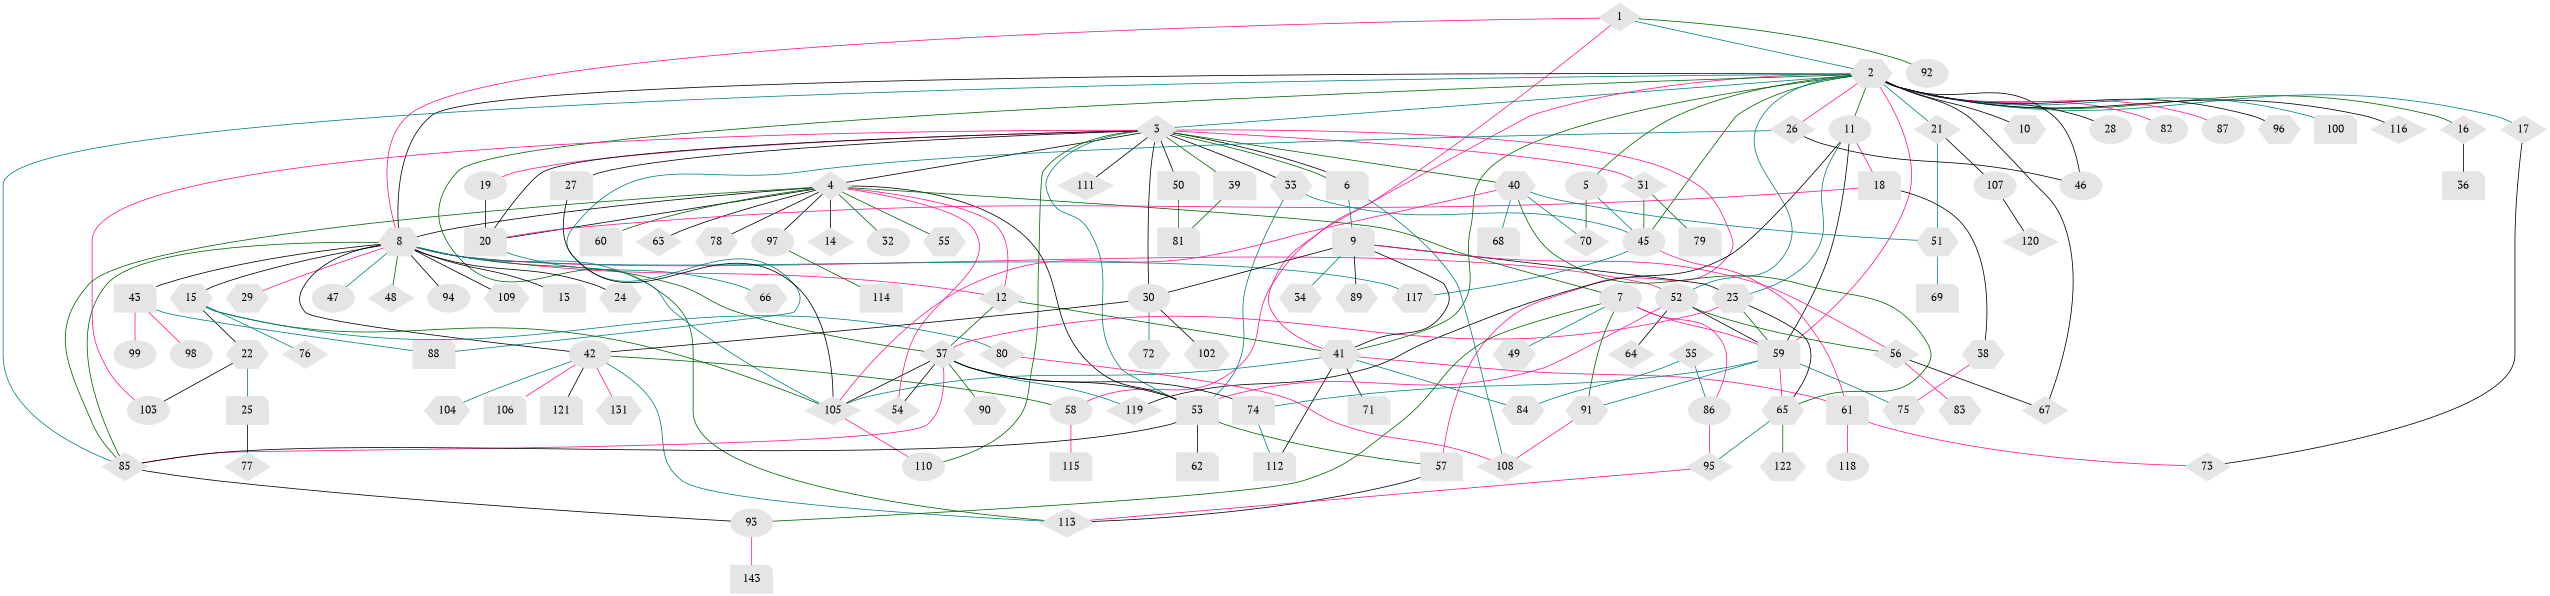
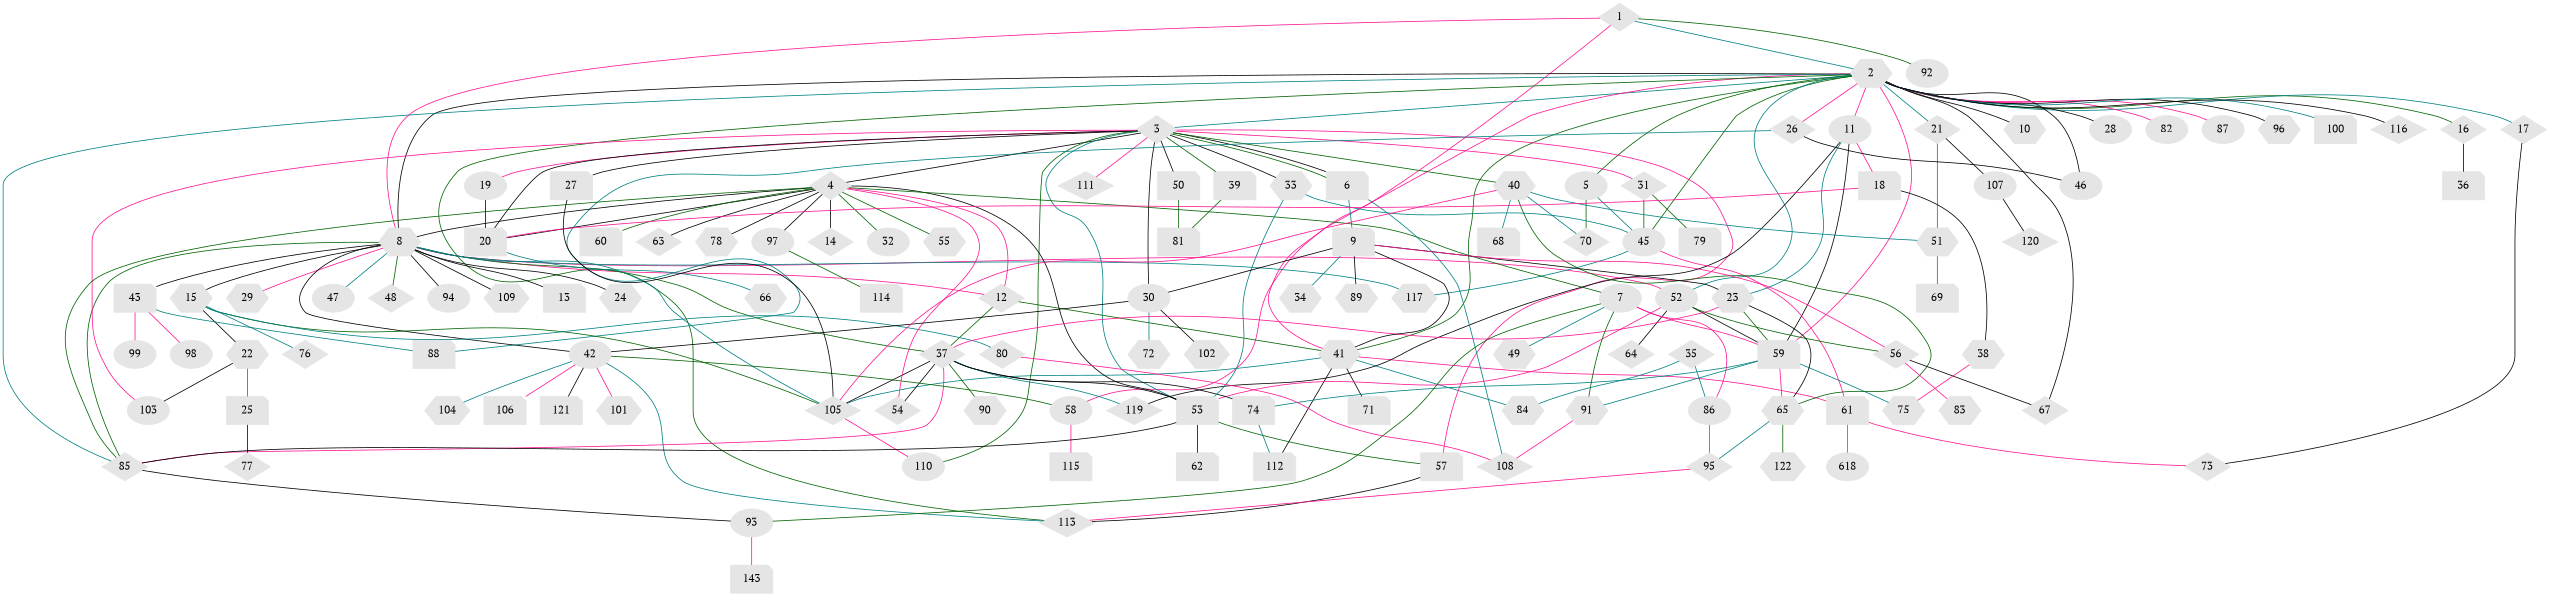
  graph {
    fontname="PT Serif"
    node [color=gray90 fontname="PT Serif" shape=hexagon style=filled]
    edge [color=black fontname="PT Serif"]
    1 [shape=diamond]
    2
    8
    41
    92 [shape=ellipse]
    3 [shape=diamond]
    5 [shape=ellipse]
    10
    11 [shape=ellipse]
    16 [shape=diamond]
    17 [shape=diamond]
    21 [shape=diamond]
    26 [shape=diamond]
    28 [shape=ellipse]
    45 [shape=ellipse]
    46 [shape=ellipse]
    52 [shape=ellipse]
    58 [shape=ellipse]
    59 [shape=note]
    67 [shape=diamond]
    82 [shape=ellipse]
    85 [shape=diamond]
    87 [shape=ellipse]
    96
    100 [shape=note]
    113 [shape=diamond]
    116 [shape=diamond]
    12 [shape=diamond]
    13 [shape=note]
    15
    24
    29
    37 [shape=diamond]
    42 [shape=ellipse]
    43 [shape=note]
    47 [shape=ellipse]
    48 [shape=diamond]
    94 [shape=ellipse]
    105 [shape=diamond]
    109
    117
    84
    61 [shape=note]
    71 [shape=note]
    112 [shape=note]
    4 [shape=diamond]
    6 [shape=note]
    19 [shape=ellipse]
    20 [shape=note]
    27 [shape=note]
    30 [shape=ellipse]
    31 [shape=diamond]
    33
    39 [shape=note]
    40
    50 [shape=note]
    53 [shape=note]
    57 [shape=note]
    103 [shape=ellipse]
    110 [shape=ellipse]
    111 [shape=diamond]
    70 [shape=diamond]
    23
    18 [shape=note]
    119 [shape=diamond]
    36 [shape=note]
    73 [shape=diamond]
    51
    107 [shape=ellipse]
    88 [shape=note]
    56 [shape=diamond]
    64 [shape=diamond]
    115 [shape=note]
    65
    74 [shape=note]
    75
    91
    93 [shape=ellipse]
    7 [shape=ellipse]
    14 [shape=diamond]
    32 [shape=ellipse]
    54 [shape=diamond]
    55
    60 [shape=note]
    63 [shape=diamond]
    78
    97 [shape=ellipse]
    9 [shape=note]
    108 [shape=diamond]
    66
    72
    102
    79 [shape=note]
    81 [shape=note]
    68 [shape=note]
    62 [shape=note]
    49
    86 [shape=ellipse]
    114 [shape=note]
    34
    89
    95 [shape=diamond]
    n103 [label=143 shape=note]
    22
    76 [shape=diamond]
    80 [shape=diamond]
    90
-   101 [label=131]
+   101
    104
    106 [shape=note]
    121 [shape=note]
    98 [shape=ellipse]
    99 [shape=ellipse]
    83
    38
    25 [shape=note]
    35 [shape=diamond]
    69 [shape=note]
    120 [shape=diamond]
    77 [shape=diamond]
    122
-   118 [shape=ellipse]
+   118 [shape=ellipse label=618]
    1 -- 2 [color=teal]
    1 -- 8 [color=deeppink]
    1 -- 41 [color=deeppink]
    1 -- 92 [color=darkgreen]
    2 -- 8
    2 -- 41 [color=darkgreen]
    2 -- 3 [color=teal]
    2 -- 5 [color=darkgreen]
    2 -- 10
-   2 -- 11 [color=darkgreen]
+   2 -- 11 [color=deeppink]
    2 -- 16 [color=darkgreen]
    2 -- 17 [color=teal]
    2 -- 21 [color=teal]
    2 -- 26 [color=deeppink]
    2 -- 28
    2 -- 45 [color=darkgreen]
    2 -- 46
    2 -- 52 [color=teal]
    2 -- 58 [color=deeppink]
    2 -- 59 [color=deeppink]
    2 -- 67
    2 -- 82 [color=deeppink]
    2 -- 85 [color=teal]
    2 -- 87 [color=deeppink]
    2 -- 96
    2 -- 100 [color=teal]
    2 -- 113 [color=darkgreen]
    2 -- 116
    8 -- 52 [color=deeppink]
    8 -- 85 [color=darkgreen]
    8 -- 12 [color=deeppink]
    8 -- 13
    8 -- 15
    8 -- 24
    8 -- 29 [color=deeppink]
    8 -- 37 [color=darkgreen]
    8 -- 42
    8 -- 43
    8 -- 47 [color=teal]
    8 -- 48 [color=darkgreen]
    8 -- 94
    8 -- 105 [color=teal]
    8 -- 109
    8 -- 117 [color=teal]
    41 -- 105 [color=teal]
    41 -- 84 [color=teal]
    41 -- 61 [color=deeppink]
    41 -- 71
    41 -- 112
    3 -- 4
    3 -- 6 [color=darkgreen]
    3 -- 6
    3 -- 19 [color=deeppink]
    3 -- 20
    3 -- 27
    3 -- 30
    3 -- 31 [color=deeppink]
    3 -- 33
    3 -- 39 [color=darkgreen]
    3 -- 40 [color=darkgreen]
    3 -- 50
    3 -- 53 [color=teal]
    3 -- 57 [color=deeppink]
    3 -- 103 [color=deeppink]
    3 -- 110 [color=darkgreen]
-   3 -- 111
+   3 -- 111 [color=deeppink]
    5 -- 45 [color=teal]
    5 -- 70 [color=darkgreen]
    11 -- 59
    11 -- 23 [color=teal]
    11 -- 18 [color=deeppink]
    11 -- 119
    16 -- 36
    17 -- 73
    21 -- 51 [color=teal]
    21 -- 107
    26 -- 46
    26 -- 88 [color=teal]
    45 -- 117 [color=teal]
    45 -- 61 [color=deeppink]
    52 -- 59
    52 -- 53 [color=deeppink]
    52 -- 56 [color=darkgreen]
    52 -- 64
    58 -- 115 [color=deeppink]
    59 -- 65 [color=deeppink]
    59 -- 74 [color=teal]
    59 -- 75 [color=teal]
    59 -- 91 [color=teal]
    85 -- 93
    12 -- 41 [color=darkgreen]
    12 -- 37 [color=darkgreen]
    15 -- 105 [color=darkgreen]
    15 -- 22
    15 -- 76 [color=teal]
    15 -- 80 [color=teal]
    37 -- 85 [color=deeppink]
    37 -- 105
    37 -- 53
    37 -- 119 [color=teal]
    37 -- 74
    37 -- 54
    37 -- 90 [color=darkgreen]
    42 -- 58 [color=darkgreen]
    42 -- 113 [color=teal]
    42 -- 101 [color=deeppink]
    42 -- 104 [color=teal]
    42 -- 106 [color=deeppink]
    42 -- 121
    43 -- 88 [color=teal]
    43 -- 98 [color=deeppink]
    43 -- 99 [color=deeppink]
    105 -- 110 [color=deeppink]
    61 -- 73 [color=deeppink]
    61 -- 118 [color=deeppink]
    4 -- 8
    4 -- 85 [color=darkgreen]
    4 -- 12 [color=deeppink]
    4 -- 20
    4 -- 53
    4 -- 7 [color=darkgreen]
    4 -- 14
    4 -- 32 [color=darkgreen]
    4 -- 54 [color=deeppink]
    4 -- 55 [color=darkgreen]
    4 -- 60 [color=darkgreen]
    4 -- 63
    4 -- 78
    4 -- 97
    6 -- 9 [color=teal]
    6 -- 108 [color=teal]
    19 -- 20
    20 -- 66 [color=teal]
    27 -- 105
    30 -- 42
    30 -- 72 [color=teal]
    30 -- 102
    31 -- 45 [color=darkgreen]
    31 -- 79 [color=darkgreen]
    33 -- 45 [color=teal]
    33 -- 53 [color=teal]
    39 -- 81 [color=darkgreen]
    40 -- 105 [color=deeppink]
    40 -- 70 [color=teal]
    40 -- 51 [color=teal]
    40 -- 65 [color=darkgreen]
    40 -- 68 [color=teal]
    50 -- 81 [color=darkgreen]
    53 -- 85
    53 -- 57 [color=darkgreen]
    53 -- 62
    57 -- 113
    23 -- 59 [color=darkgreen]
    23 -- 37 [color=deeppink]
    23 -- 65
    18 -- 20 [color=deeppink]
    18 -- 38
    51 -- 69 [color=teal]
    107 -- 120
    56 -- 67
    56 -- 83 [color=deeppink]
    65 -- 95 [color=teal]
    65 -- 122 [color=darkgreen]
    74 -- 112 [color=teal]
    91 -- 108 [color=deeppink]
    93 -- n103 [color=deeppink]
    7 -- 59 [color=deeppink]
    7 -- 91 [color=darkgreen]
    7 -- 93 [color=darkgreen]
    7 -- 49 [color=teal]
    7 -- 86 [color=deeppink]
    97 -- 114 [color=darkgreen]
    9 -- 41
    9 -- 30
    9 -- 23
    9 -- 56 [color=deeppink]
    9 -- 34 [color=teal]
    9 -- 89
    86 -- 95 [color=deeppink]
    95 -- 113 [color=deeppink]
    22 -- 103
    22 -- 25 [color=teal]
    80 -- 108 [color=deeppink]
    38 -- 75 [color=deeppink]
    25 -- 77
    35 -- 84 [color=teal]
    35 -- 86 [color=teal]
  }
